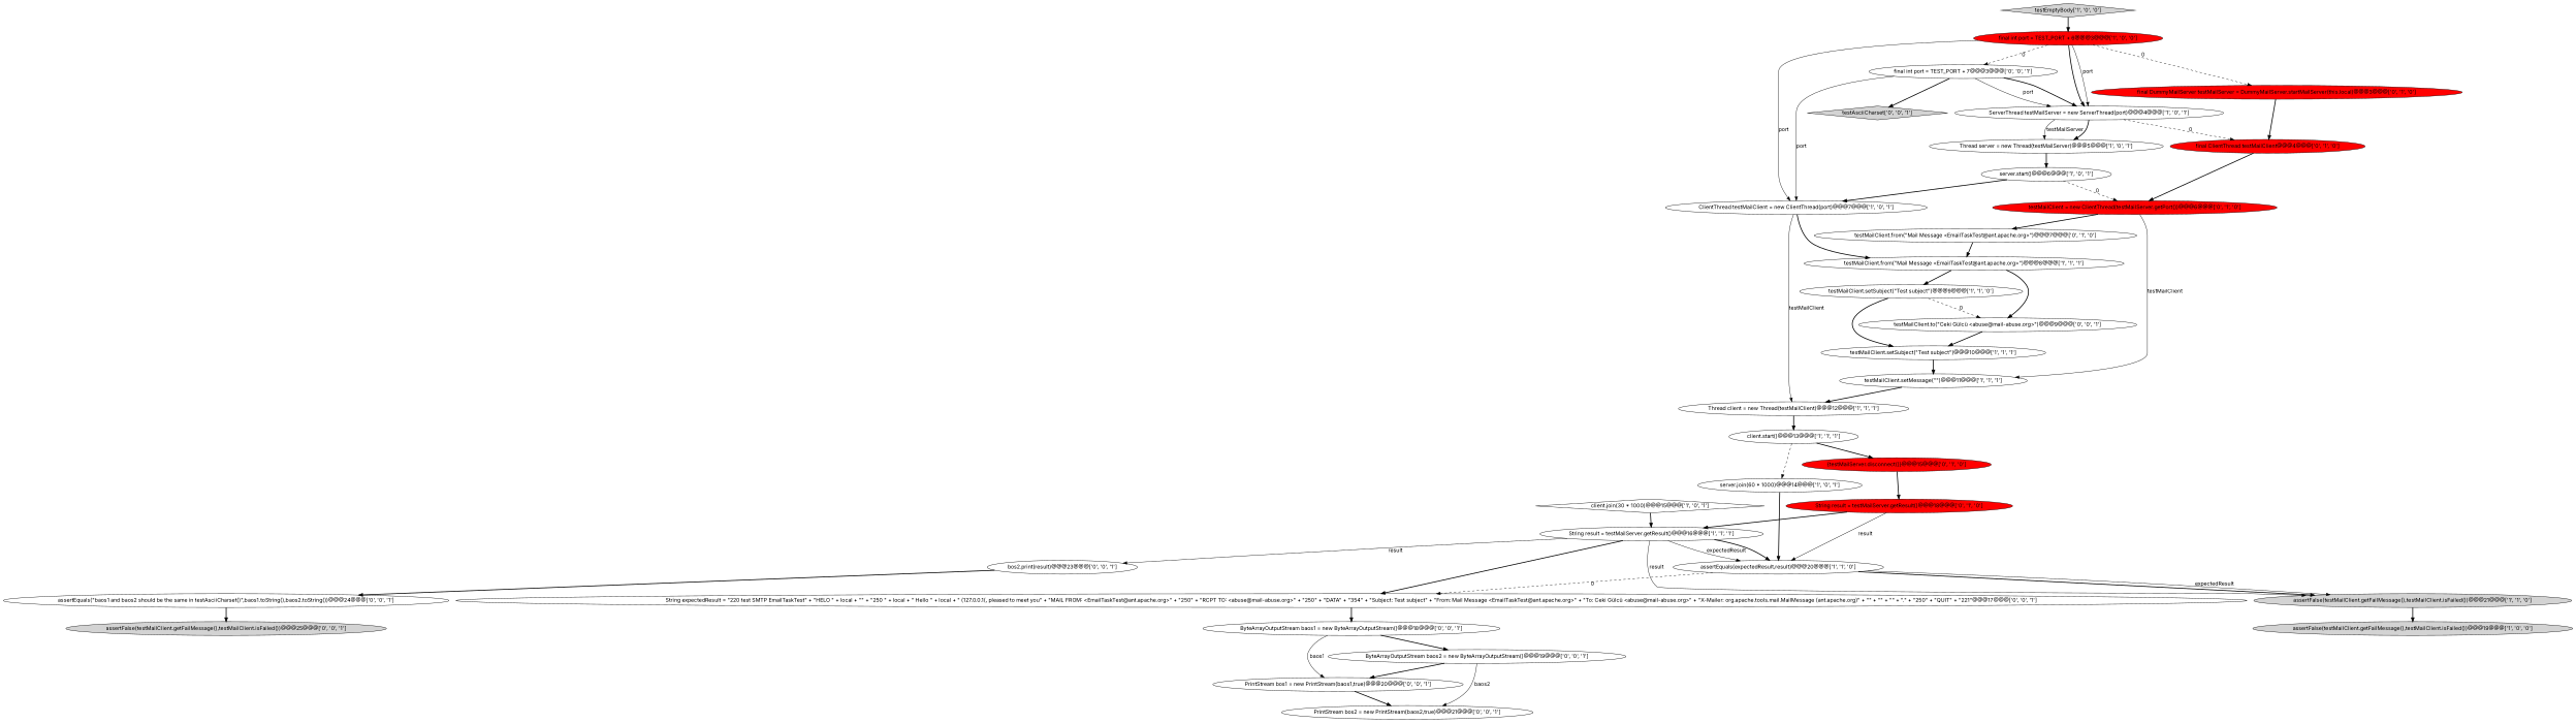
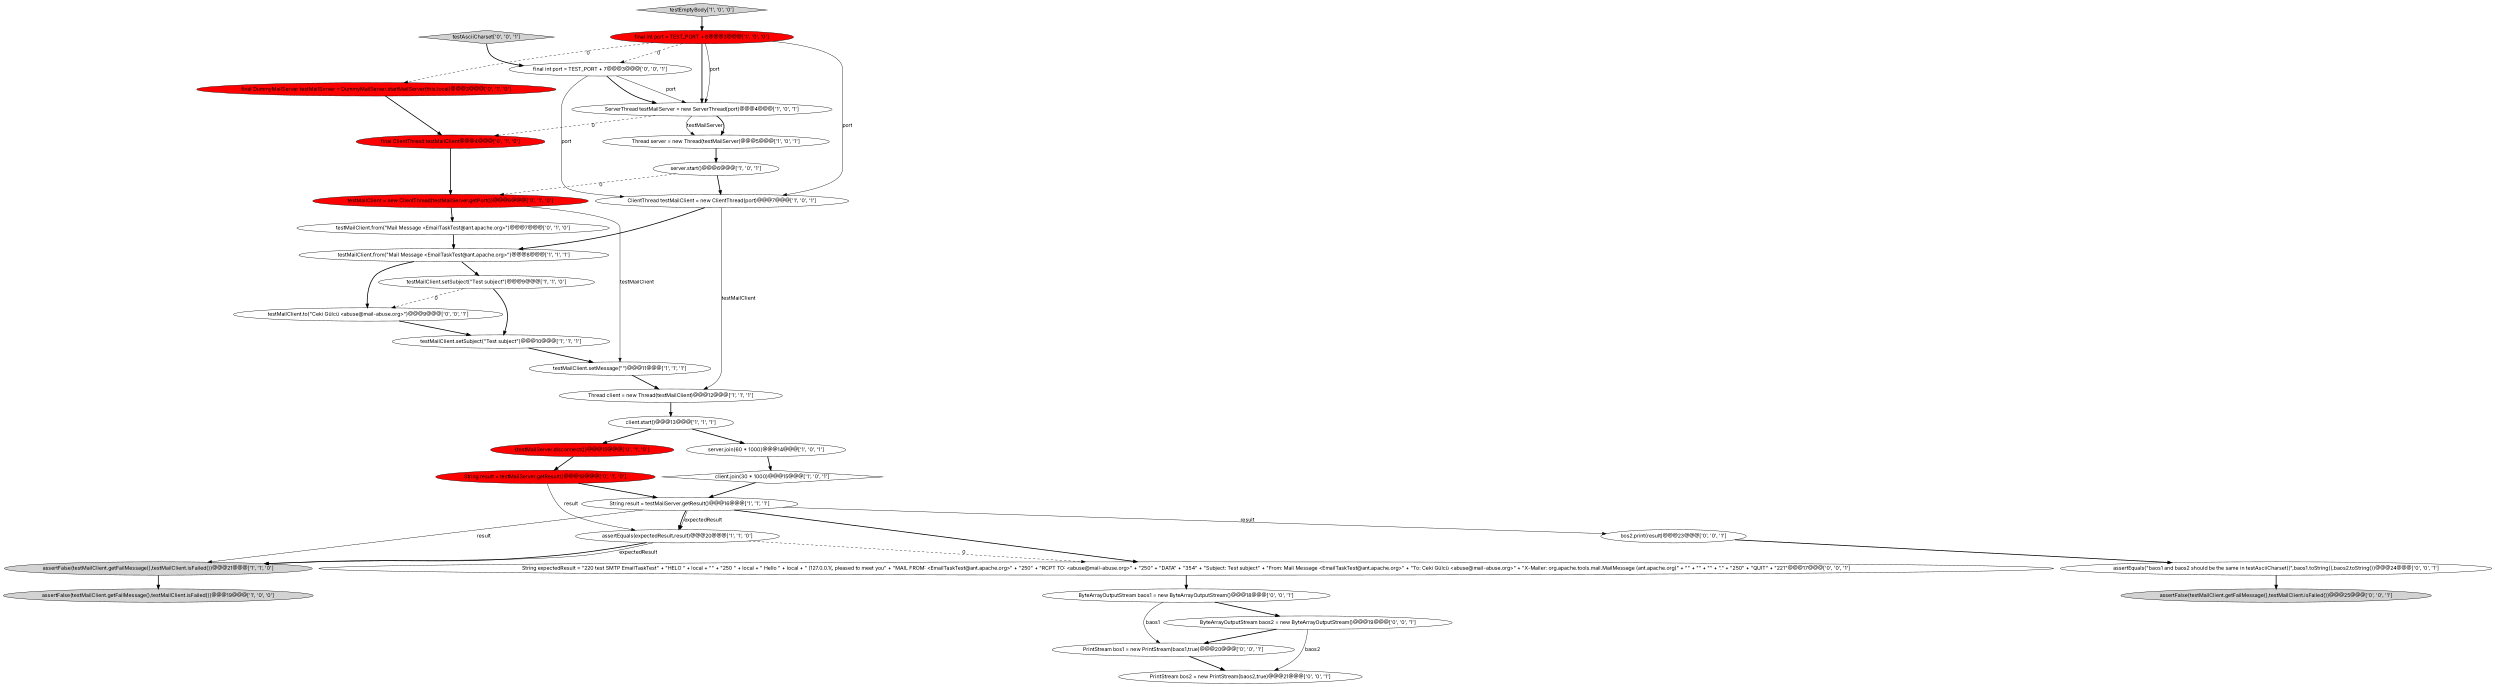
  digraph {
    fontname=Inter
    node [fillcolor=white fontname=Inter shape=ellipse style=filled]
    edge [fontname=Inter style=bold]
    n1 [label="final int port = TEST_PORT + 7@@@3@@@['0', '0', '1']"]
    n2 [label="ClientThread testMailClient = new ClientThread(port)@@@7@@@['1', '0', '1']"]
    n3 [label="ServerThread testMailServer = new ServerThread(port)@@@4@@@['1', '0', '1']"]
    n4 [label="Thread client = new Thread(testMailClient)@@@12@@@['1', '1', '1']"]
    n5 [label="testMailClient.from(\"Mail Message <EmailTaskTest@ant.apache.org>\")@@@8@@@['1', '1', '1']"]
    n6 [fillcolor=red label="final ClientThread testMailClient@@@4@@@['0', '1', '0']"]
    n7 [label="Thread server = new Thread(testMailServer)@@@5@@@['1', '0', '1']"]
    n8 [label="testMailClient.setMessage(\"\")@@@11@@@['1', '1', '1']"]
    n9 [label="client.start()@@@13@@@['1', '1', '1']"]
    n10 [fillcolor=lightgray label="assertFalse(testMailClient.getFailMessage(),testMailClient.isFailed())@@@19@@@['1', '0', '0']"]
    n11 [label="ByteArrayOutputStream baos1 = new ByteArrayOutputStream()@@@18@@@['0', '0', '1']"]
    n12 [label="PrintStream bos1 = new PrintStream(baos1,true)@@@20@@@['0', '0', '1']"]
    n13 [label="ByteArrayOutputStream baos2 = new ByteArrayOutputStream()@@@19@@@['0', '0', '1']"]
    n14 [label="PrintStream bos2 = new PrintStream(baos2,true)@@@21@@@['0', '0', '1']"]
    n15 [fillcolor=red label="final int port = TEST_PORT + 6@@@3@@@['1', '0', '0']"]
    n16 [fillcolor=red label="final DummyMailServer testMailServer = DummyMailServer.startMailServer(this.local)@@@3@@@['0', '1', '0']"]
    n17 [label="server.start()@@@6@@@['1', '0', '1']"]
    n18 [fillcolor=red label="testMailClient = new ClientThread(testMailServer.getPort())@@@6@@@['0', '1', '0']"]
    n19 [label="testMailClient.from(\"Mail Message <EmailTaskTest@ant.apache.org>\")@@@7@@@['0', '1', '0']"]
    n20 [fillcolor=red label="String result = testMailServer.getResult()@@@18@@@['0', '1', '0']"]
    n21 [label="assertEquals(expectedResult,result)@@@20@@@['1', '1', '0']"]
    n22 [label="String result = testMailServer.getResult()@@@16@@@['1', '1', '1']"]
    n23 [label="String expectedResult = \"220 test SMTP EmailTaskTest\" + \"HELO \" + local + \"\" + \"250 \" + local + \" Hello \" + local + \" (127.0.0.1(, pleased to meet you\" + \"MAIL FROM: <EmailTaskTest@ant.apache.org>\" + \"250\" + \"RCPT TO: <abuse@mail-abuse.org>\" + \"250\" + \"DATA\" + \"354\" + \"Subject: Test subject\" + \"From: Mail Message <EmailTaskTest@ant.apache.org>\" + \"To: Ceki Gülcü <abuse@mail-abuse.org>\" + \"X-Mailer: org.apache.tools.mail.MailMessage (ant.apache.org)\" + \"\" + \"\" + \"\" + \".\" + \"250\" + \"QUIT\" + \"221\"@@@17@@@['0', '0', '1']"]
    n24 [fillcolor=lightgray label="assertFalse(testMailClient.getFailMessage(),testMailClient.isFailed())@@@21@@@['1', '1', '0']"]
    n25 [label="bos2.print(result)@@@23@@@['0', '0', '1']"]
    n26 [fillcolor=lightgray label="testEmptyBody['1', '0', '0']" shape=diamond]
    n27 [label="testMailClient.to(\"Ceki Gülcü <abuse@mail-abuse.org>\")@@@9@@@['0', '0', '1']"]
    n28 [label="testMailClient.setSubject(\"Test subject\")@@@9@@@['1', '1', '0']"]
    n29 [label="testMailClient.setSubject(\"Test subject\")@@@10@@@['1', '1', '1']"]
    n30 [label="client.join(30 * 1000)@@@15@@@['1', '0', '1']" shape=diamond]
    n31 [fillcolor=red label="{testMailServer.disconnect()}@@@15@@@['0', '1', '0']"]
    n32 [label="server.join(60 * 1000)@@@14@@@['1', '0', '1']"]
    n33 [label="assertEquals(\"baos1 and baos2 should be the same in testAsciiCharset()\",baos1.toString(),baos2.toString())@@@24@@@['0', '0', '1']"]
    n34 [fillcolor=lightgray label="assertFalse(testMailClient.getFailMessage(),testMailClient.isFailed())@@@25@@@['0', '0', '1']"]
    n35 [fillcolor=lightgray label="testAsciiCharset['0', '0', '1']" shape=diamond]
    n1 -> n2 [label=port style=solid]
    n1 -> n3 [label=port style=solid]
    n1 -> n3
    n2 -> n4 [label=testMailClient style=solid]
    n2 -> n5
    n3 -> n6 [label=0 style=dashed]
    n3 -> n7 [label=testMailServer style=solid]
    n3 -> n7
    n4 -> n9
    n5 -> n27
    n5 -> n28
    n6 -> n18
    n7 -> n17
    n8 -> n4
    n9 -> n31
-   n9 -> n32 [style=dashed]
+   n9 -> n32
    n11 -> n12 [label=baos1 style=solid]
    n11 -> n13
    n12 -> n14
    n13 -> n12
    n13 -> n14 [label=baos2 style=solid]
    n15 -> n1 [label=0 style=dashed]
    n15 -> n2 [label=port style=solid]
    n15 -> n3
    n15 -> n3 [label=port style=solid]
    n15 -> n16 [label=0 style=dashed]
    n16 -> n6
    n17 -> n2
    n17 -> n18 [label=0 style=dashed]
    n18 -> n8 [label=testMailClient style=solid]
    n18 -> n19
    n19 -> n5
    n20 -> n21 [label=result style=solid]
    n20 -> n22
    n21 -> n23 [label=0 style=dashed]
    n21 -> n24
    n21 -> n24 [label=expectedResult style=solid]
    n22 -> n21 [label=expectedResult style=solid]
    n22 -> n21
    n22 -> n23
    n22 -> n24 [label=result style=solid]
    n22 -> n25 [label=result style=solid]
    n23 -> n11
    n24 -> n10
    n25 -> n33
    n26 -> n15
    n27 -> n29
    n28 -> n27 [label=0 style=dashed]
    n28 -> n29
    n29 -> n8
    n30 -> n22
    n31 -> n20
-   n32 -> n21
+   n32 -> n30
    n33 -> n34
-   n1 -> n35
+   n35 -> n1
  }
